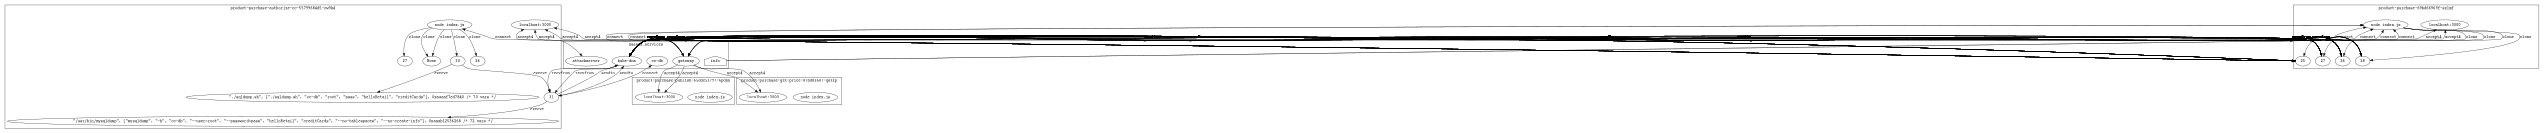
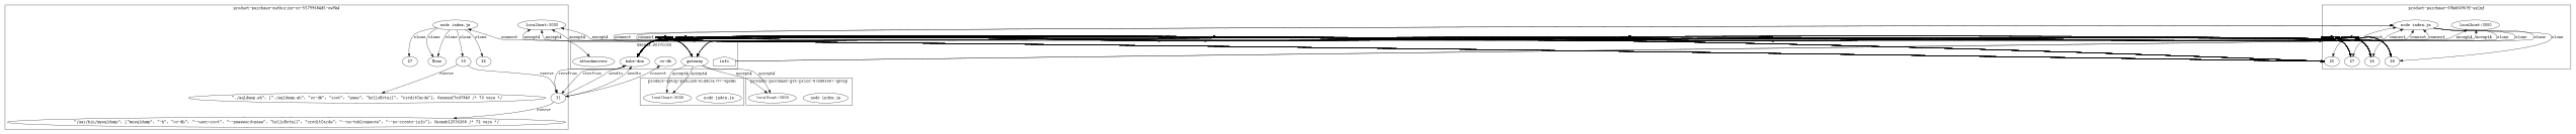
  digraph {
    fontname="Courier Prime"
    node [fontname="Courier Prime"]
    edge [fontname="Courier Prime"]
    n1 [label="node index.js"]
    n2 [label=26]
    n3 [label=27]
    None
    n5 [label=30]
    n6 [label="localhost:3000"]
    n7 [label="\"./sqldump.sh\", [\"./sqldump.sh\", \"cc-db\", \"root\", \"pass\", \"helloRetail\", \"creditCards\"], 0xaaaaf7ed7840 /* 70 vars */"]
    n8 [label=31]
    n9 [label="\"/usr/bin/mysqldump\", [\"mysqldump\", \"-h\", \"cc-db\", \"--user=root\", \"--password=pass\", \"helloRetail\", \"creditCards\", \"--no-tablespaces\", \"--no-create-info\"], 0xaaab12536268 /* 72 vars */"]
    n10 [label="node index.js"]
    n11 [label="localhost:3000"]
    n12 [label="node index.js"]
    n13 [label=25]
    n14 [label=26]
    n15 [label=27]
    n16 [label=28]
    n17 [label="localhost:3000"]
    n18 [label="node index.js"]
    n19 [label="localhost:3000"]
    n20 [label=attackserver]
    n21 [label="kube-dns"]
    n22 [label="cc-db"]
    n23 [label=gateway]
    n24 [label=info shape=house]
    subgraph cluster_1 {
      label=" product-purchase-authorize-cc-55799684d5-cw9k4 "
      n1
      n2
      n3
      None
      n5
      n6
      n7
      n8
      n9
    }
    subgraph cluster_2 {
-     label=" product-purchase-publish-65ddc5f797-6pcmn "
+     label=" product-qstfp-publish-65ddc5f797-6pcmn "
      n10
      n11
    }
    subgraph cluster_3 {
      label=" product-purchase-69bd66969f-szlmf "
      n12
      n13
      n14
      n15
      n16
      n17
    }
    subgraph cluster_4 {
      label=" product-purchase-get-price-87bd8f687-qstfp "
      n18
      n19
    }
    subgraph cluster_5 {
      label=xaaaaf_services
      n20
      n21
      n22
      n23
      n24
    }
    n1 -> n2 [label=clone]
    n1 -> n3 [label=clone]
    n1 -> None [label=clone]
    n1 -> None [label=clone]
    n1 -> n5 [label=clone]
    n1 -> n20 [dir=both label=connect]
    n5 -> n7 [label=execve]
    n5 -> n8 [label=execve]
    n8 -> n9 [label=execve]
    n8 -> n21 [label=sendto]
    n8 -> n21 [label=sendto]
    n8 -> n22 [dir=both label=connect]
    n12 -> n13 [label=clone]
    n12 -> n14 [label=clone]
    n12 -> n15 [label=clone]
    n12 -> n16 [label=clone]
    n12 -> n23 [dir=both label=connect]
    n12 -> n23 [dir=both label=connect]
    n12 -> n23 [dir=both label=connect]
    n12 -> n23 [dir=both label=connect]
    n12 -> n23 [dir=both label=connect]
    n12 -> n23 [dir=both label=connect]
    n13 -> n21 [label=sendto]
    n13 -> n21 [label=sendto]
    n13 -> n21 [label=sendto]
    n13 -> n21 [label=sendto]
    n13 -> n21 [label=sendto]
    n13 -> n21 [label=sendto]
    n13 -> n21 [label=sendto]
    n13 -> n21 [label=sendto]
    n13 -> n21 [label=sendto]
    n13 -> n21 [label=sendto]
    n13 -> n21 [label=sendto]
    n13 -> n21 [label=sendto]
    n13 -> n21 [label=sendto]
    n13 -> n21 [label=sendto]
    n13 -> n21 [label=sendto]
    n13 -> n21 [label=sendto]
    n14 -> n21 [label=sendto]
    n14 -> n21 [label=sendto]
    n14 -> n21 [label=sendto]
    n14 -> n21 [label=sendto]
    n14 -> n21 [label=sendto]
    n14 -> n21 [label=sendto]
    n14 -> n21 [label=sendto]
    n14 -> n21 [label=sendto]
    n14 -> n21 [label=sendto]
    n14 -> n21 [label=sendto]
    n14 -> n21 [label=sendto]
    n14 -> n21 [label=sendto]
    n14 -> n21 [label=sendto]
    n14 -> n21 [label=sendto]
    n14 -> n21 [label=sendto]
    n14 -> n21 [label=sendto]
    n15 -> n21 [label=sendto]
    n15 -> n21 [label=sendto]
    n15 -> n21 [label=sendto]
    n15 -> n21 [label=sendto]
    n15 -> n21 [label=sendto]
    n15 -> n21 [label=sendto]
    n15 -> n21 [label=sendto]
    n15 -> n21 [label=sendto]
    n16 -> n21 [label=sendto]
    n16 -> n21 [label=sendto]
    n16 -> n21 [label=sendto]
    n16 -> n21 [label=sendto]
    n16 -> n21 [label=sendto]
    n16 -> n21 [label=sendto]
    n16 -> n21 [label=sendto]
    n16 -> n21 [label=sendto]
    n21 -> n8 [label=recvfrom]
    n21 -> n8 [label=recvfrom]
    n21 -> n13 [label=recvfrom]
    n21 -> n13 [label=recvfrom]
    n21 -> n13 [label=recvfrom]
    n21 -> n13 [label=recvfrom]
    n21 -> n13 [label=recvfrom]
    n21 -> n13 [label=recvfrom]
    n21 -> n13 [label=recvfrom]
    n21 -> n13 [label=recvfrom]
    n21 -> n13 [label=recvfrom]
    n21 -> n13 [label=recvfrom]
    n21 -> n13 [label=recvfrom]
    n21 -> n13 [label=recvfrom]
    n21 -> n13 [label=recvfrom]
    n21 -> n13 [label=recvfrom]
    n21 -> n13 [label=recvfrom]
    n21 -> n13 [label=recvfrom]
    n21 -> n14 [label=recvfrom]
    n21 -> n14 [label=recvfrom]
    n21 -> n14 [label=recvfrom]
    n21 -> n14 [label=recvfrom]
    n21 -> n14 [label=recvfrom]
    n21 -> n14 [label=recvfrom]
    n21 -> n14 [label=recvfrom]
    n21 -> n14 [label=recvfrom]
    n21 -> n14 [label=recvfrom]
    n21 -> n14 [label=recvfrom]
    n21 -> n14 [label=recvfrom]
    n21 -> n14 [label=recvfrom]
    n21 -> n14 [label=recvfrom]
    n21 -> n14 [label=recvfrom]
    n21 -> n14 [label=recvfrom]
    n21 -> n14 [label=recvfrom]
    n21 -> n15 [label=recvfrom]
    n21 -> n15 [label=recvfrom]
    n21 -> n15 [label=recvfrom]
    n21 -> n15 [label=recvfrom]
    n21 -> n15 [label=recvfrom]
    n21 -> n15 [label=recvfrom]
    n21 -> n15 [label=recvfrom]
    n21 -> n15 [label=recvfrom]
    n21 -> n16 [label=recvfrom]
    n21 -> n16 [label=recvfrom]
    n21 -> n16 [label=recvfrom]
    n21 -> n16 [label=recvfrom]
    n21 -> n16 [label=recvfrom]
    n21 -> n16 [label=recvfrom]
    n21 -> n16 [label=recvfrom]
    n21 -> n16 [label=recvfrom]
    n23 -> n6 [label=accept4]
    n23 -> n6 [label=accept4]
    n23 -> n6 [label=accept4]
    n23 -> n6 [label=accept4]
    n23 -> n11 [label=accept4]
    n23 -> n11 [label=accept4]
    n23 -> n19 [label=accept4]
    n23 -> n19 [label=accept4]
    n24 -> n17 [label=accept4]
    n24 -> n17 [label=accept4]
  }
